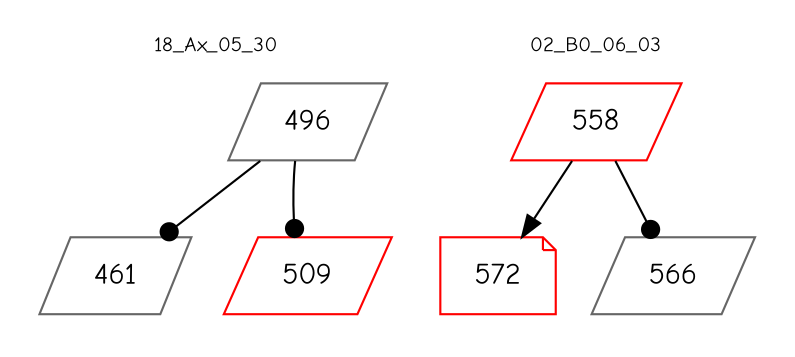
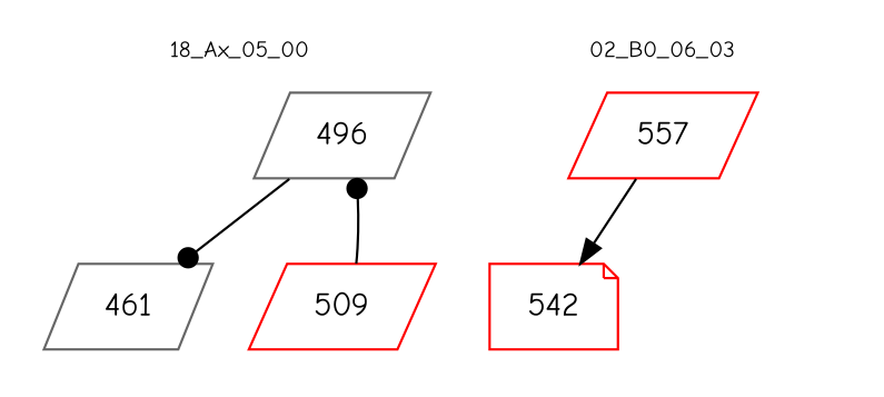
  digraph {
    fontname="Comic Neue"
    node [color=gray40 fontname="Comic Neue" shape=parallelogram]
    edge [arrowhead=dot color=black fontname="Comic Neue"]
    n1 [label=496]
    n2 [label=461]
    n3 [color=red label=509]
-   n4 [color=red label=558]
-   n5 [color=red label=572 shape=note]
-   n6 [label=566]
+   n4 [color=red label=557]
+   n5 [color=red label=542 shape=note]
    subgraph cluster_1 {
      color=white
      fontsize=10
-     label="18_Ax_05_30"
+     label="18_Ax_05_00"
      n1
      n2
      n3
    }
    subgraph cluster_2 {
      color=white
      fontsize=10
      label="02_B0_06_03"
      n4
      n5
-     n6
    }
    n1 -> n2
-   n1 -> n3
+   n3 -> n1
    n4 -> n5 [arrowhead=normal]
-   n4 -> n6
  }
